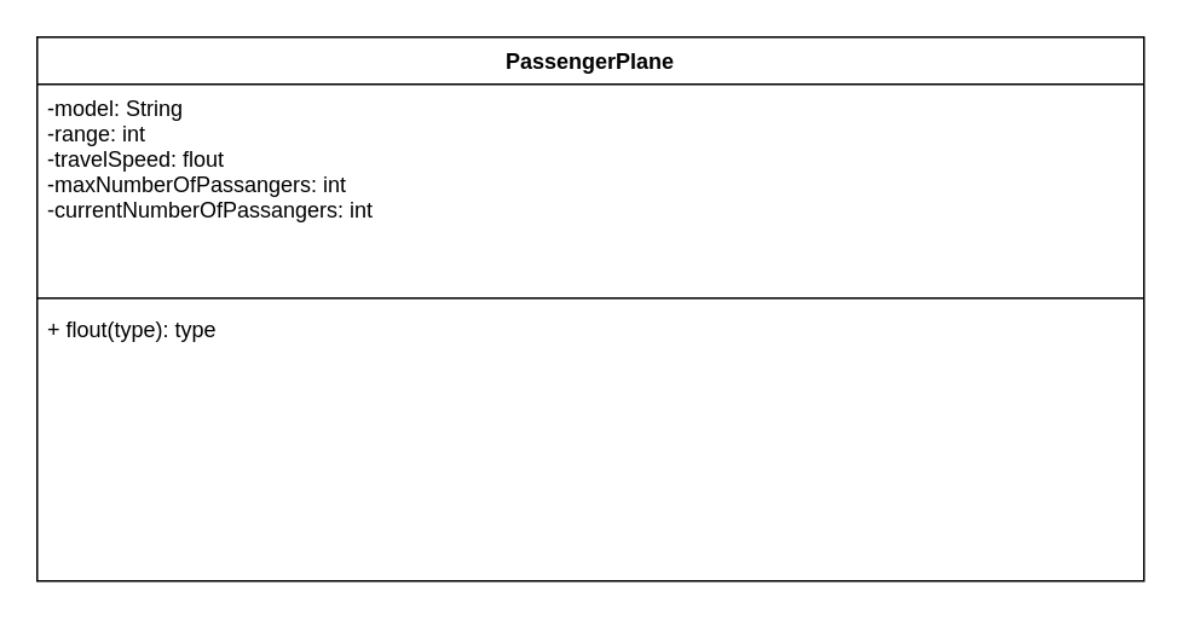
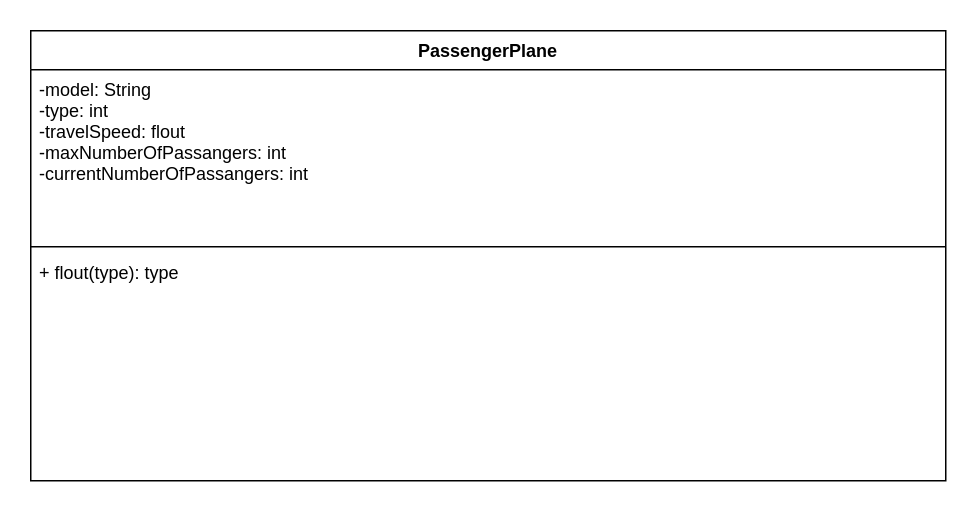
  <mxCell id="0" />
  <mxCell id="1" parent="0" />
  <mxCell id="2" value="PassengerPlane" style="swimlane;fontStyle=1;align=center;verticalAlign=top;childLayout=stackLayout;horizontal=1;startSize=26;horizontalStack=0;resizeParent=1;resizeParentMax=0;resizeLast=0;collapsible=1;marginBottom=0;" vertex="1" parent="1"><mxGeometry x="20" y="20" width="610" height="300" as="geometry" /></mxCell>
- <mxCell id="3" value="-model: String&#10;-range: int&#10;-travelSpeed: flout&#10;-maxNumberOfPassangers: int&#10;-currentNumberOfPassangers: int" style="text;strokeColor=none;fillColor=none;align=left;verticalAlign=top;spacingLeft=4;spacingRight=4;overflow=hidden;rotatable=0;points=[[0,0.5],[1,0.5]];portConstraint=eastwest;" vertex="1" parent="2"><mxGeometry y="26" width="610" height="114" as="geometry" /></mxCell>
+ <mxCell id="3" value="-model: String&#10;-type: int&#10;-travelSpeed: flout&#10;-maxNumberOfPassangers: int&#10;-currentNumberOfPassangers: int" style="text;strokeColor=none;fillColor=none;align=left;verticalAlign=top;spacingLeft=4;spacingRight=4;overflow=hidden;rotatable=0;points=[[0,0.5],[1,0.5]];portConstraint=eastwest;" vertex="1" parent="2"><mxGeometry y="26" width="610" height="114" as="geometry" /></mxCell>
  <mxCell id="4" value="" style="line;strokeWidth=1;fillColor=none;align=left;verticalAlign=middle;spacingTop=-1;spacingLeft=3;spacingRight=3;rotatable=0;labelPosition=right;points=[];portConstraint=eastwest;" vertex="1" parent="2"><mxGeometry y="140" width="610" height="8" as="geometry" /></mxCell>
  <mxCell id="5" value="+ flout(type): type" style="text;strokeColor=none;fillColor=none;align=left;verticalAlign=top;spacingLeft=4;spacingRight=4;overflow=hidden;rotatable=0;points=[[0,0.5],[1,0.5]];portConstraint=eastwest;" vertex="1" parent="2"><mxGeometry y="148" width="610" height="152" as="geometry" /></mxCell>
